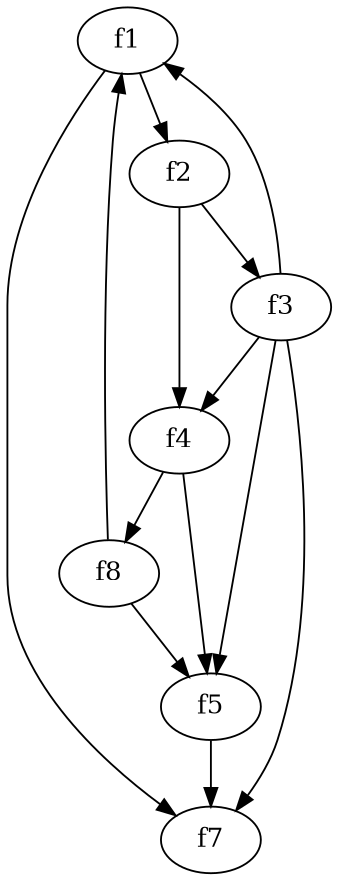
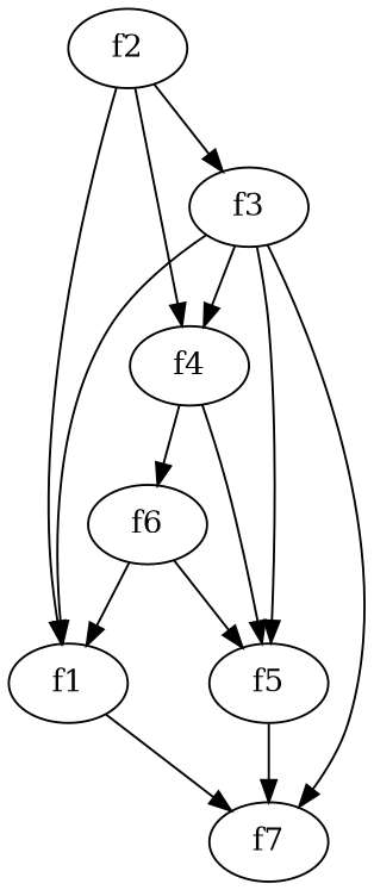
  strict digraph {
    edge [weight=2]
    f1
    f7
    f4
    f5
-   f8
+   f8 [label=f6]
    f2
    f3
    f1 -> f7
    f4 -> f5
    f4 -> f8
    f5 -> f7
    f8 -> f1
    f8 -> f5
-   f1 -> f2
+   f2 -> f1
    f2 -> f4
    f2 -> f3
    f3 -> f1
    f3 -> f7
    f3 -> f4
    f3 -> f5
  }
